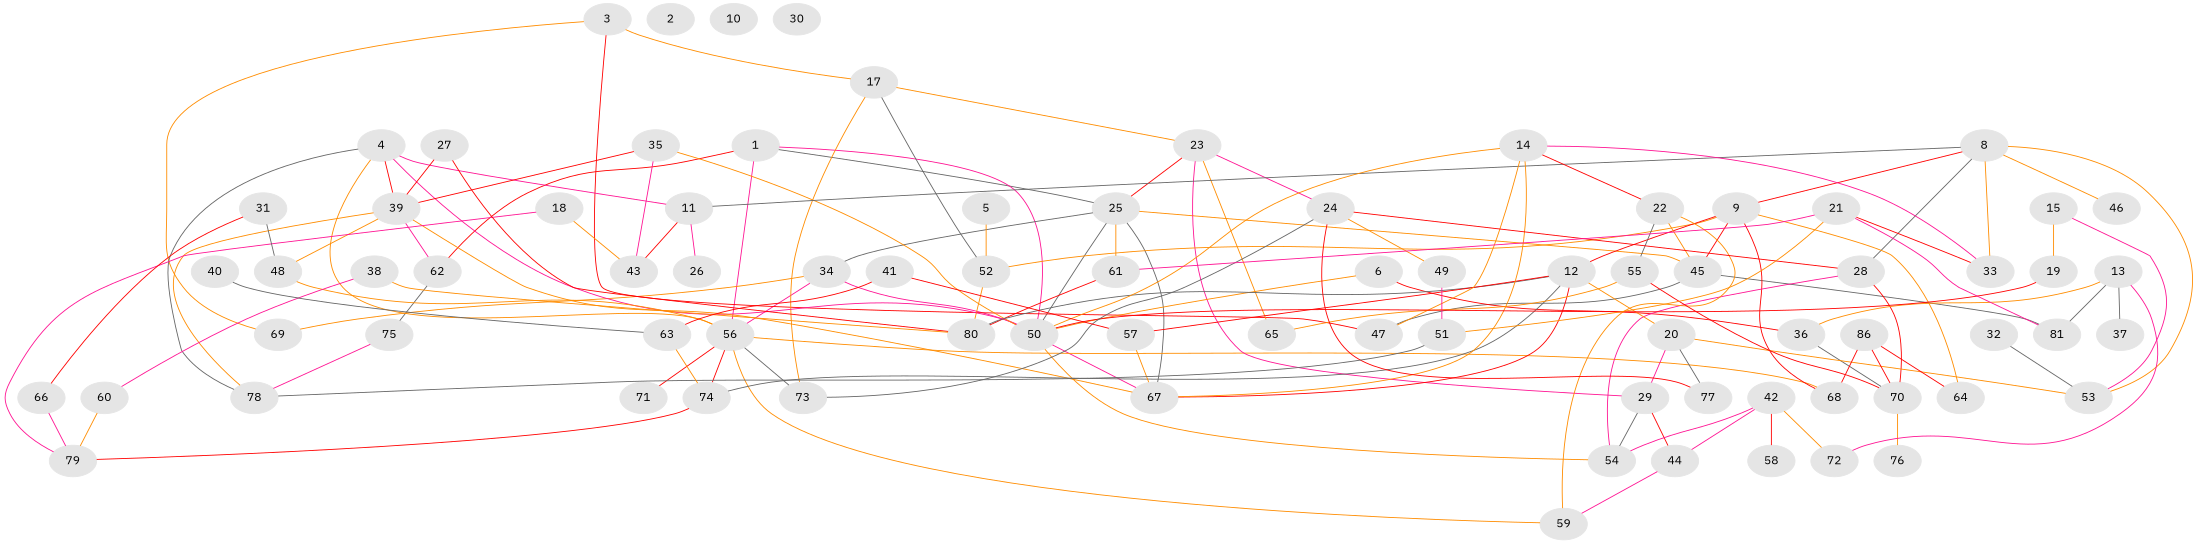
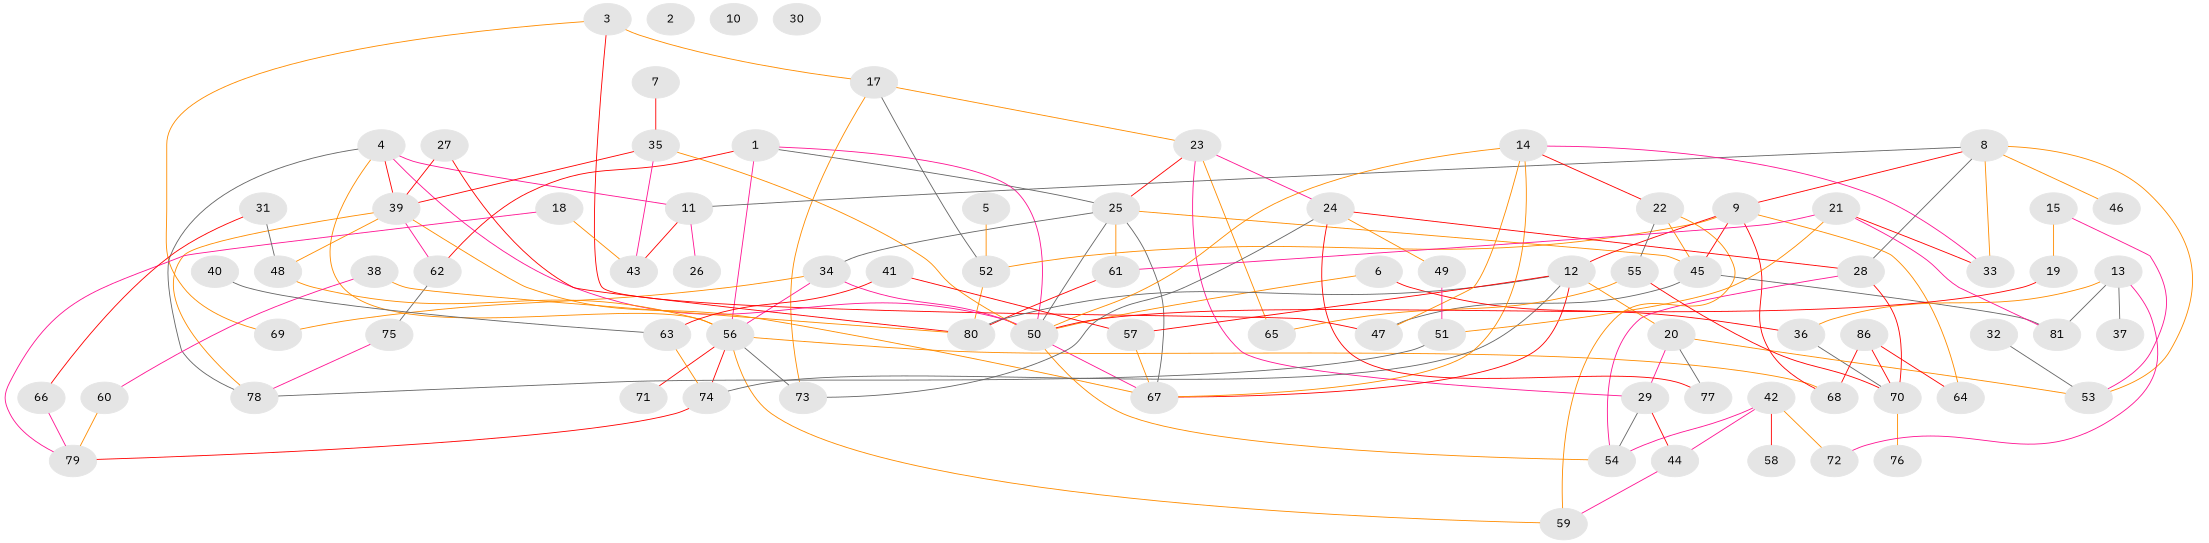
  graph {
    fontname="IBM Plex Sans"
    node [color=gray90 fontname="IBM Plex Sans" style=filled]
    edge [color=darkorange fontname="IBM Plex Sans"]
    1
    25
    50
    56
    62
    45
    67
    61
    34
    54
    68
    74
    73
    59
    71
    75
    2
    3
    17
    47
    69
    52
    23
    4
    11
    39
    78
    26
    43
    48
    5
    80
    6
    36
    70
+   7
    35
    8
    9
    28
    33
    46
    53
    12
    64
    20
    57
    81
    10
    29
    77
    79
    13
    37
    72
    14
    22
    55
    15
    19
    n61 [label=86]
    76
    24
    65
    18
    44
    21
    51
    49
    27
    30
    31
    66
    32
    38
    60
    40
    63
    41
    42
    58
    1 -- 25 [color=gray40]
    1 -- 50 [color=deeppink]
    1 -- 56 [color=deeppink]
    1 -- 62 [color=red]
    25 -- 50 [color=gray40]
    25 -- 45
    25 -- 67 [color=gray40]
    25 -- 61
    25 -- 34 [color=gray40]
    50 -- 67 [color=deeppink]
    50 -- 54
    56 -- 68
    56 -- 74 [color=red]
    56 -- 73 [color=gray40]
    56 -- 59
    56 -- 71 [color=red]
    62 -- 75 [color=gray40]
    45 -- 47 [color=gray40]
    45 -- 81 [color=gray40]
    61 -- 80 [color=red]
    34 -- 50 [color=deeppink]
    34 -- 56 [color=deeppink]
    34 -- 69
    74 -- 79 [color=red]
    75 -- 78 [color=deeppink]
    3 -- 17
    3 -- 47 [color=red]
    3 -- 69
    17 -- 73
    17 -- 52 [color=gray40]
    17 -- 23
    52 -- 80
    23 -- 25 [color=red]
    23 -- 29 [color=deeppink]
    23 -- 24 [color=deeppink]
    23 -- 65
    4 -- 50 [color=deeppink]
    4 -- 56
    4 -- 11 [color=deeppink]
    4 -- 39 [color=red]
    4 -- 78 [color=gray40]
    11 -- 26 [color=deeppink]
    11 -- 43 [color=red]
    39 -- 62 [color=deeppink]
    39 -- 67
    39 -- 78
    39 -- 48
    48 -- 56
    5 -- 52
    6 -- 50
    6 -- 36 [color=red]
    36 -- 70 [color=gray40]
    70 -- 76
+   7 -- 35 [color=red]
    35 -- 50
    35 -- 39 [color=red]
    35 -- 43 [color=deeppink]
    8 -- 11 [color=gray40]
    8 -- 9 [color=red]
    8 -- 28 [color=gray40]
    8 -- 33
    8 -- 46
    8 -- 53
    9 -- 45 [color=red]
    9 -- 68 [color=red]
    9 -- 52
    9 -- 12 [color=red]
    9 -- 64
    28 -- 54 [color=deeppink]
    28 -- 70 [color=red]
    12 -- 67 [color=red]
    12 -- 74 [color=gray40]
    12 -- 80 [color=gray40]
    12 -- 20
    12 -- 57 [color=red]
    20 -- 53
    20 -- 29 [color=deeppink]
    20 -- 77 [color=gray40]
    57 -- 67
    29 -- 54 [color=gray40]
    29 -- 44 [color=red]
    13 -- 36
    13 -- 81 [color=gray40]
    13 -- 37 [color=gray40]
    13 -- 72 [color=deeppink]
    14 -- 50
    14 -- 67
    14 -- 47
    14 -- 33 [color=deeppink]
    14 -- 22 [color=red]
    22 -- 45
    22 -- 59
    22 -- 55 [color=gray40]
    55 -- 70 [color=red]
    55 -- 65
    15 -- 53 [color=deeppink]
    15 -- 19
    19 -- 50 [color=red]
    n61 -- 68 [color=red]
    n61 -- 70 [color=red]
    n61 -- 64 [color=red]
    24 -- 73 [color=gray40]
    24 -- 28 [color=red]
    24 -- 77 [color=red]
    24 -- 49
    18 -- 43
    18 -- 79 [color=deeppink]
    44 -- 59 [color=deeppink]
    21 -- 61 [color=deeppink]
    21 -- 33 [color=red]
    21 -- 81 [color=deeppink]
    21 -- 51
    51 -- 78 [color=gray40]
    49 -- 51 [color=deeppink]
    27 -- 39 [color=red]
    27 -- 80 [color=red]
    31 -- 48 [color=gray40]
    31 -- 66 [color=red]
    66 -- 79 [color=deeppink]
    32 -- 53 [color=gray40]
    38 -- 80
    38 -- 60 [color=deeppink]
    60 -- 79
    40 -- 63 [color=gray40]
    63 -- 74
    41 -- 57 [color=red]
    41 -- 63 [color=red]
    42 -- 54 [color=deeppink]
    42 -- 72
    42 -- 44 [color=deeppink]
    42 -- 58 [color=red]
  }
